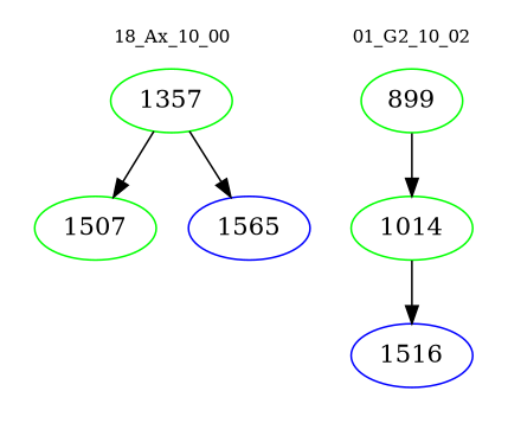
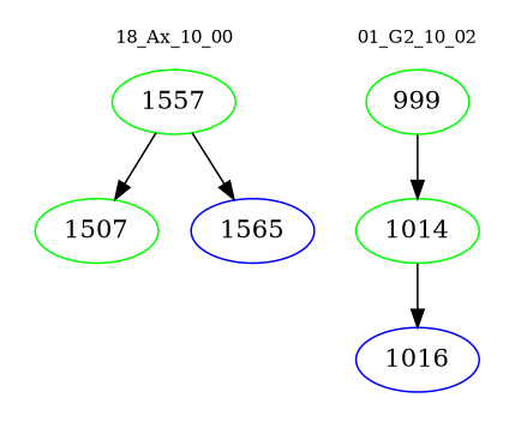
  digraph {
    node [color=green]
    edge [color=black]
-   n1 [label=1357]
+   n1 [label=1557]
    n2 [label=1507]
    n3 [color=blue label=1565]
    n4 [label=1014]
-   n5 [label=899]
-   n6 [color=blue label=1516]
+   n5 [label=999]
+   n6 [color=blue label=1016]
    subgraph cluster_1 {
      color=white
      fontsize=10
      label="18_Ax_10_00"
      n1
      n2
      n3
    }
    subgraph cluster_2 {
      color=white
      fontsize=10
      label="01_G2_10_02"
      n4
      n5
      n6
    }
    n1 -> n2
    n1 -> n3
    n4 -> n6
    n5 -> n4
  }
